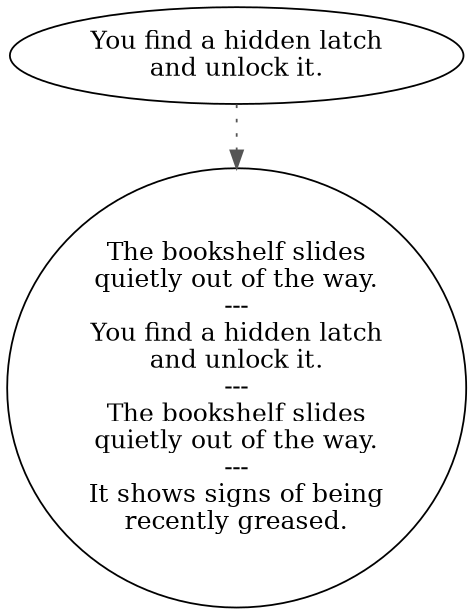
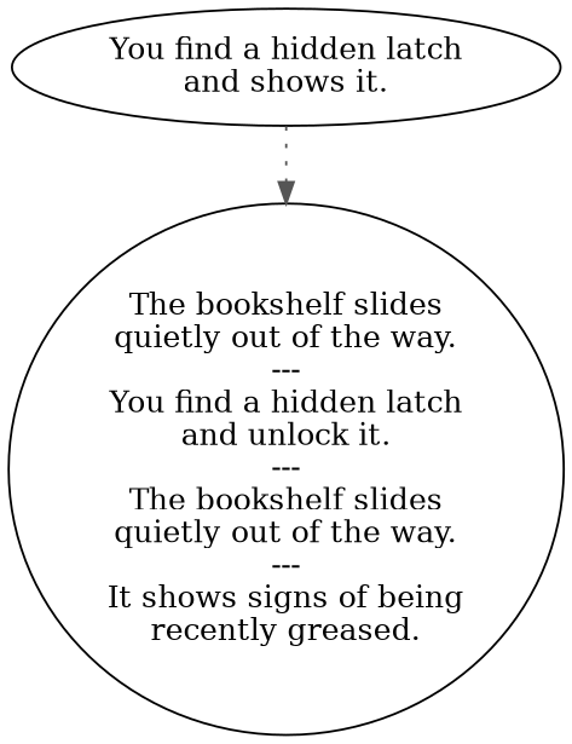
  digraph {
    node [color="#000000" fillcolor="#FFFFFF" style=filled]
-   n1 [label="You find a hidden latch\nand unlock it."]
+   n1 [label="You find a hidden latch\nand shows it."]
    n2 [label="The bookshelf slides\nquietly out of the way.\n---\nYou find a hidden latch\nand unlock it.\n---\nThe bookshelf slides\nquietly out of the way.\n---\nIt shows signs of being\nrecently greased."]
    n1 -> n2 [color="#555555" style=dotted]
  }
